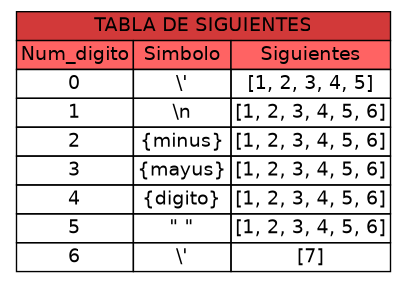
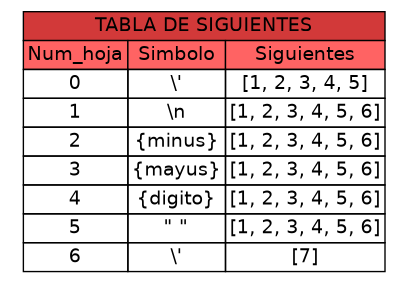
  digraph {
    rankdir=LR
-   n1 [fontname=Helvetica label=<       <TABLE BORDER="0" CELLBORDER="1" CELLSPACING="0">        <TR PORT="header">         <TD BGCOLOR="#d23939" COLSPAN="3">TABLA DE SIGUIENTES</TD>        </TR>        <TR>         <TD BGCOLOR="#ff6363">Num_digito</TD>         <TD BGCOLOR="#ff6363">Simbolo</TD>         <TD BGCOLOR="#ff6363">Siguientes</TD>        </TR><TR> <TD>0</TD> <TD>\'</TD> <TD>[1, 2, 3, 4, 5]</TD> </TR> <TR> <TD>1</TD> <TD>\n</TD> <TD>[1, 2, 3, 4, 5, 6]</TD> </TR> <TR> <TD>2</TD> <TD>{minus}</TD> <TD>[1, 2, 3, 4, 5, 6]</TD> </TR> <TR> <TD>3</TD> <TD>{mayus}</TD> <TD>[1, 2, 3, 4, 5, 6]</TD> </TR> <TR> <TD>4</TD> <TD>{digito}</TD> <TD>[1, 2, 3, 4, 5, 6]</TD> </TR> <TR> <TD>5</TD> <TD>" "</TD> <TD>[1, 2, 3, 4, 5, 6]</TD> </TR> <TR> <TD>6</TD> <TD>\'</TD> <TD>[7]</TD> </TR> </TABLE>     > shape=none]
+   n1 [fontname=Helvetica label=<       <TABLE BORDER="0" CELLBORDER="1" CELLSPACING="0">        <TR PORT="header">         <TD BGCOLOR="#d23939" COLSPAN="3">TABLA DE SIGUIENTES</TD>        </TR>        <TR>         <TD BGCOLOR="#ff6363">Num_hoja</TD>         <TD BGCOLOR="#ff6363">Simbolo</TD>         <TD BGCOLOR="#ff6363">Siguientes</TD>        </TR><TR> <TD>0</TD> <TD>\'</TD> <TD>[1, 2, 3, 4, 5]</TD> </TR> <TR> <TD>1</TD> <TD>\n</TD> <TD>[1, 2, 3, 4, 5, 6]</TD> </TR> <TR> <TD>2</TD> <TD>{minus}</TD> <TD>[1, 2, 3, 4, 5, 6]</TD> </TR> <TR> <TD>3</TD> <TD>{mayus}</TD> <TD>[1, 2, 3, 4, 5, 6]</TD> </TR> <TR> <TD>4</TD> <TD>{digito}</TD> <TD>[1, 2, 3, 4, 5, 6]</TD> </TR> <TR> <TD>5</TD> <TD>" "</TD> <TD>[1, 2, 3, 4, 5, 6]</TD> </TR> <TR> <TD>6</TD> <TD>\'</TD> <TD>[7]</TD> </TR> </TABLE>     > shape=none]
  }
